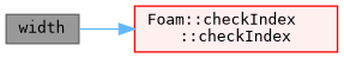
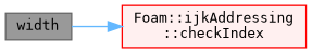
  digraph {
    rankdir=LR
    fontname="DejaVu Sans Mono"
    node [fontname="DejaVu Sans Mono" fontsize=10 shape=box style=filled]
    n1 [color=gray40 fillcolor=grey60 fontcolor=black height=0.2 label=width width=0.4]
-   n2 [color=red fillcolor="#FFF0F0" height=0.2 label="Foam::checkIndex\l::checkIndex" width=0.4]
+   n2 [color=red fillcolor="#FFF0F0" height=0.2 label="Foam::ijkAddressing\l::checkIndex" width=0.4]
    n1 -> n2 [color=steelblue1 fontname="DejaVu Sans Mono" fontsize=10 labelfontname=Helvetica labelfontsize=10 style=solid]
  }
